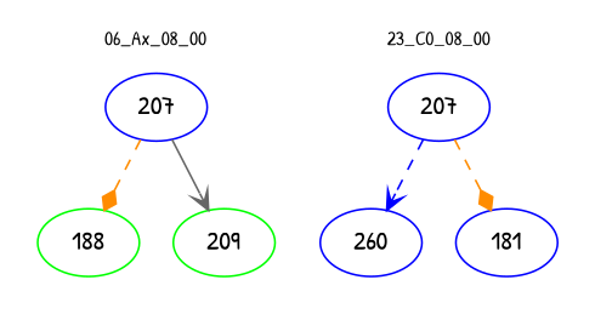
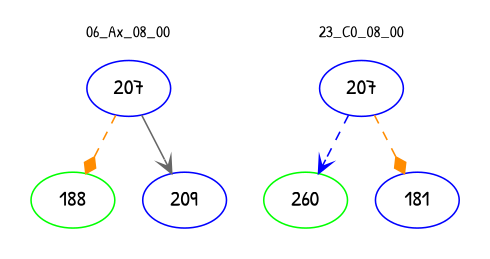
  digraph {
    fontname="Patrick Hand"
    node [color=blue fontname="Patrick Hand"]
    edge [arrowhead=diamond color=darkorange fontname="Patrick Hand" style=dashed]
    n1 [label=207]
    n2 [color=green label=188]
-   n3 [color=green label=209]
+   n3 [label=209]
    n4 [label=207]
-   n5 [label=260]
+   n5 [color=green label=260]
    n6 [label=181]
    subgraph cluster_1 {
      color=white
      fontsize=10
      label="06_Ax_08_00"
      n1
      n2
      n3
    }
    subgraph cluster_2 {
      color=white
      fontsize=10
      label="23_C0_08_00"
      n4
      n5
      n6
    }
    n1 -> n2
    n1 -> n3 [arrowhead=vee color=gray40 style=solid]
    n4 -> n5 [arrowhead=vee color=blue]
    n4 -> n6
  }
